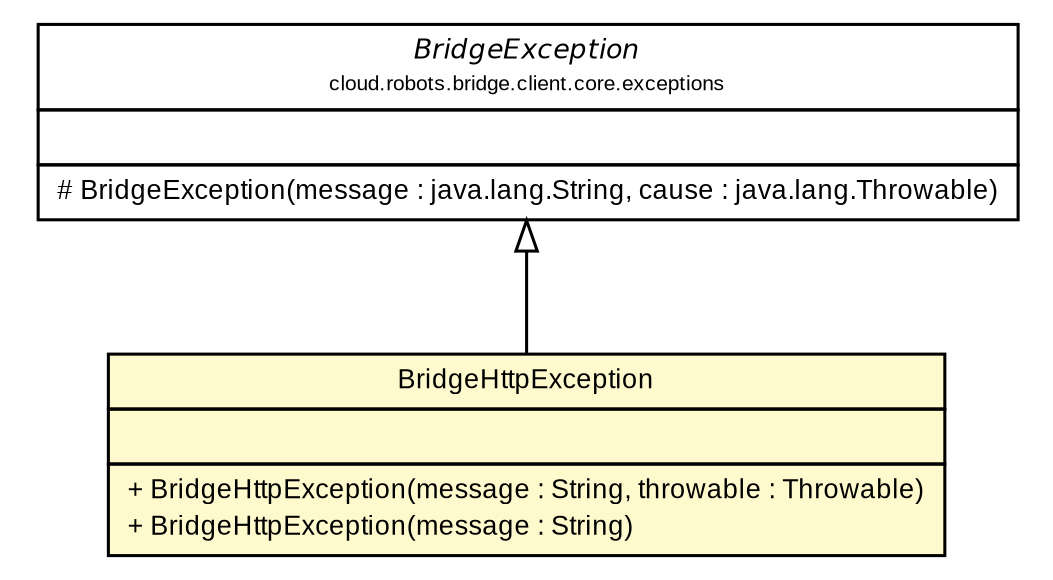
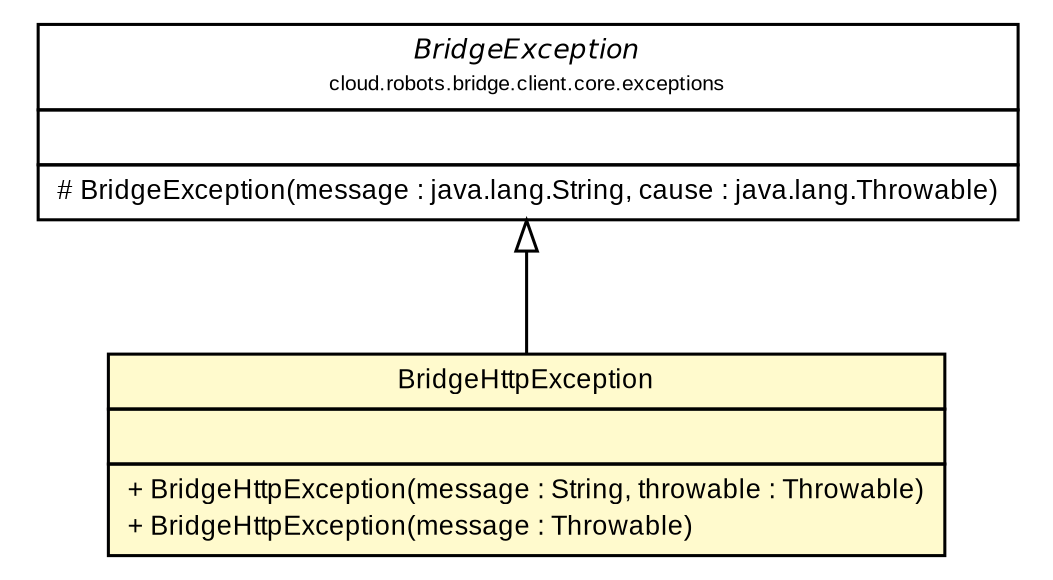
  digraph {
    nodesep=0.25
    ranksep=0.5
    fontname="Liberation Sans"
    node [fontcolor=black fontname="Liberation Sans" fontsize=9.0 shape=plaintext]
    n1 [label=<<table title="cloud.robots.bridge.client.core.exceptions.BridgeException" border="0" cellborder="1" cellspacing="0" cellpadding="2" port="p" href="../../core/exceptions/BridgeException.html"> 		<tr><td><table border="0" cellspacing="0" cellpadding="1"> <tr><td align="center" balign="center"><font face="Helvetica-Oblique"> BridgeException </font></td></tr> <tr><td align="center" balign="center"><font point-size="7.0"> cloud.robots.bridge.client.core.exceptions </font></td></tr> 		</table></td></tr> 		<tr><td><table border="0" cellspacing="0" cellpadding="1"> <tr><td align="left" balign="left">  </td></tr> 		</table></td></tr> 		<tr><td><table border="0" cellspacing="0" cellpadding="1"> <tr><td align="left" balign="left"> # BridgeException(message : java.lang.String, cause : java.lang.Throwable) </td></tr> 		</table></td></tr> 		</table>>]
-   n2 [label=<<table title="cloud.robots.bridge.client.internal.exceptions.BridgeHttpException" border="0" cellborder="1" cellspacing="0" cellpadding="2" port="p" bgcolor="lemonChiffon" href="./BridgeHttpException.html"> 		<tr><td><table border="0" cellspacing="0" cellpadding="1"> <tr><td align="center" balign="center"> BridgeHttpException </td></tr> 		</table></td></tr> 		<tr><td><table border="0" cellspacing="0" cellpadding="1"> <tr><td align="left" balign="left">  </td></tr> 		</table></td></tr> 		<tr><td><table border="0" cellspacing="0" cellpadding="1"> <tr><td align="left" balign="left"> + BridgeHttpException(message : String, throwable : Throwable) </td></tr> <tr><td align="left" balign="left"> + BridgeHttpException(message : String) </td></tr> 		</table></td></tr> 		</table>>]
+   n2 [label=<<table title="cloud.robots.bridge.client.internal.exceptions.BridgeHttpException" border="0" cellborder="1" cellspacing="0" cellpadding="2" port="p" bgcolor="lemonChiffon" href="./BridgeHttpException.html"> 		<tr><td><table border="0" cellspacing="0" cellpadding="1"> <tr><td align="center" balign="center"> BridgeHttpException </td></tr> 		</table></td></tr> 		<tr><td><table border="0" cellspacing="0" cellpadding="1"> <tr><td align="left" balign="left">  </td></tr> 		</table></td></tr> 		<tr><td><table border="0" cellspacing="0" cellpadding="1"> <tr><td align="left" balign="left"> + BridgeHttpException(message : String, throwable : Throwable) </td></tr> <tr><td align="left" balign="left"> + BridgeHttpException(message : Throwable) </td></tr> 		</table></td></tr> 		</table>>]
    n1 -> n2 [arrowtail=empty dir=back fontname="Liberation Sans" fontsize=10 headport=p labelfontname=Helvetica labelfontsize=10 tailport=p]
  }
